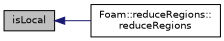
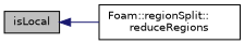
  digraph {
    rankdir=LR
    node [color=black fontname=Helvetica fontsize=10 shape=record]
    n1 [fillcolor=grey75 fontcolor=black height=0.2 label=isLocal style=filled width=0.4]
-   n2 [height=0.2 label="Foam::reduceRegions::\lreduceRegions" width=0.4]
+   n2 [height=0.2 label="Foam::regionSplit::\lreduceRegions" width=0.4]
    n1 -> n2 [color=midnightblue dir=back fontname=Helvetica fontsize=10 labelfontname=Helvetica labelfontsize=10 style=solid]
  }
